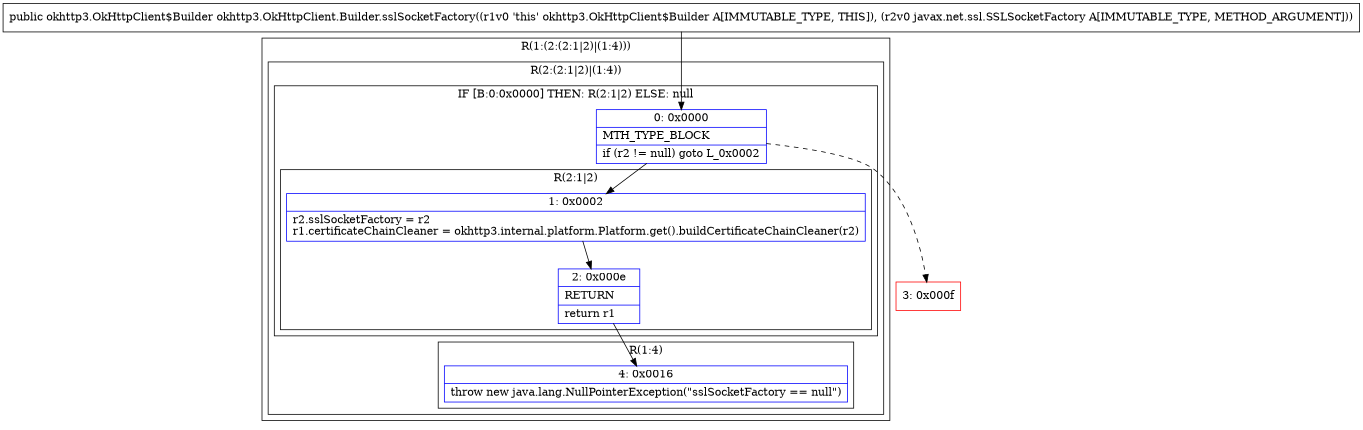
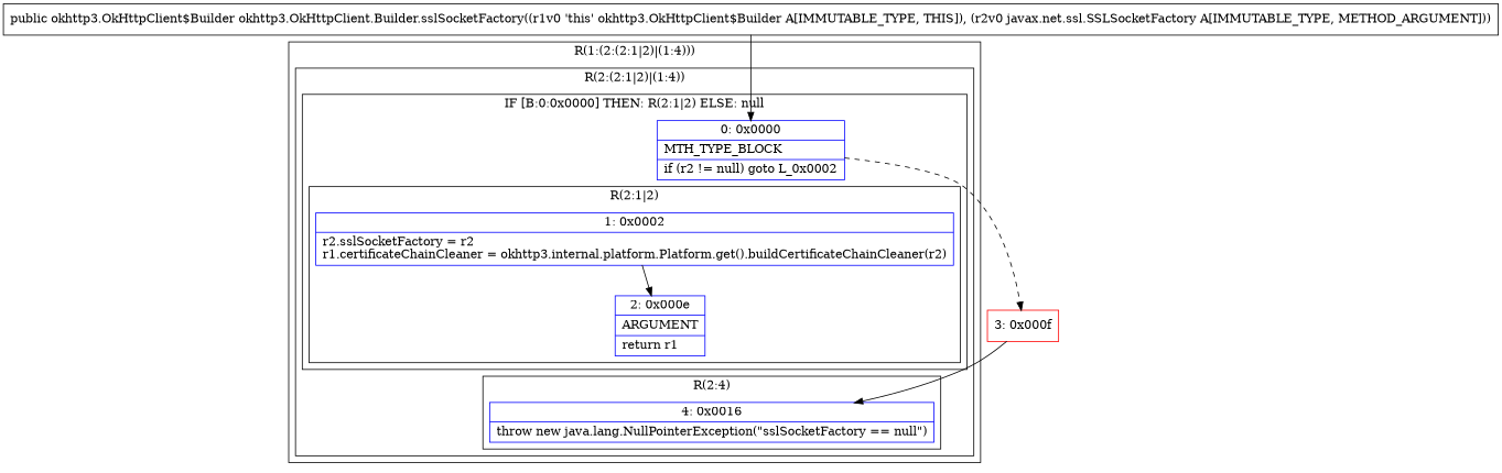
  digraph {
    node [color=blue shape=record]
    n1 [label="{1\:\ 0x0002|r2.sslSocketFactory = r2\lr1.certificateChainCleaner = okhttp3.internal.platform.Platform.get().buildCertificateChainCleaner(r2)\l}"]
-   n2 [label="{2\:\ 0x000e|RETURN\l|return r1\l}"]
+   n2 [label="{2\:\ 0x000e|ARGUMENT\l|return r1\l}"]
    n3 [label="{0\:\ 0x0000|MTH_TYPE_BLOCK\l|if (r2 != null) goto L_0x0002\l}"]
    n4 [label="{4\:\ 0x0016|throw new java.lang.NullPointerException(\"sslSocketFactory == null\")\l}"]
    n5 [color=red label="{3\:\ 0x000f}"]
    n6 [label="{public okhttp3.OkHttpClient$Builder okhttp3.OkHttpClient.Builder.sslSocketFactory((r1v0 'this' okhttp3.OkHttpClient$Builder A[IMMUTABLE_TYPE, THIS]), (r2v0 javax.net.ssl.SSLSocketFactory A[IMMUTABLE_TYPE, METHOD_ARGUMENT])) }" color=""]
    subgraph cluster_1 {
      label="R(1:(2:(2:1|2)|(1:4)))"
      subgraph cluster_2 {
        label="R(2:(2:1|2)|(1:4))"
        subgraph cluster_3 {
          label="IF [B:0:0x0000] THEN: R(2:1|2) ELSE: null"
          n3
          subgraph cluster_4 {
            label="R(2:1|2)"
            n1
            n2
          }
        }
        subgraph cluster_5 {
-         label="R(1:4)"
+         label="R(2:4)"
          n4
        }
      }
    }
    n1 -> n2
-   n3 -> n1
    n3 -> n5 [style=dashed]
-   n2 -> n4
+   n5 -> n4
    n6 -> n3
  }
